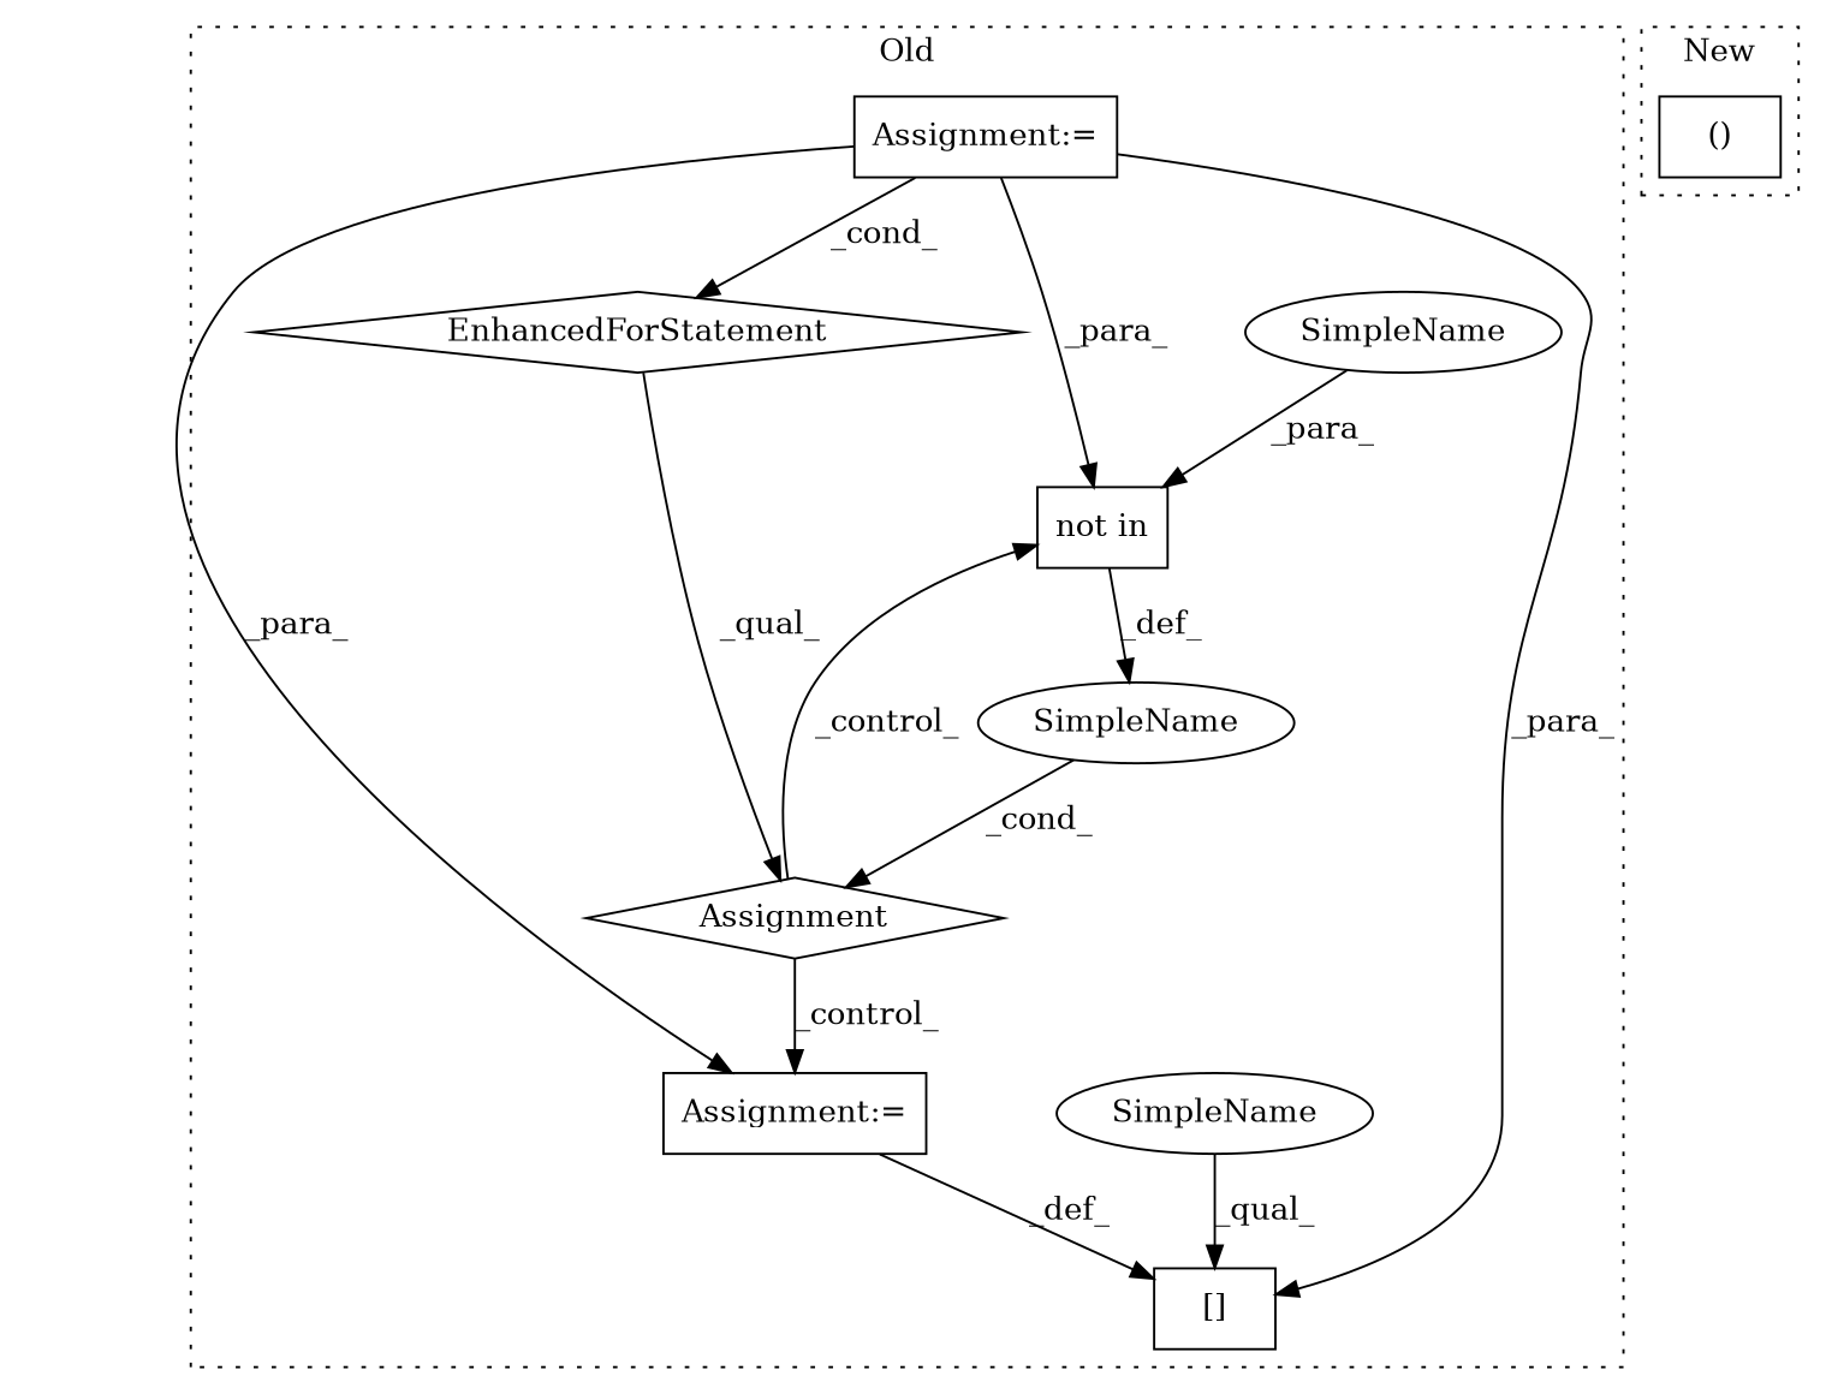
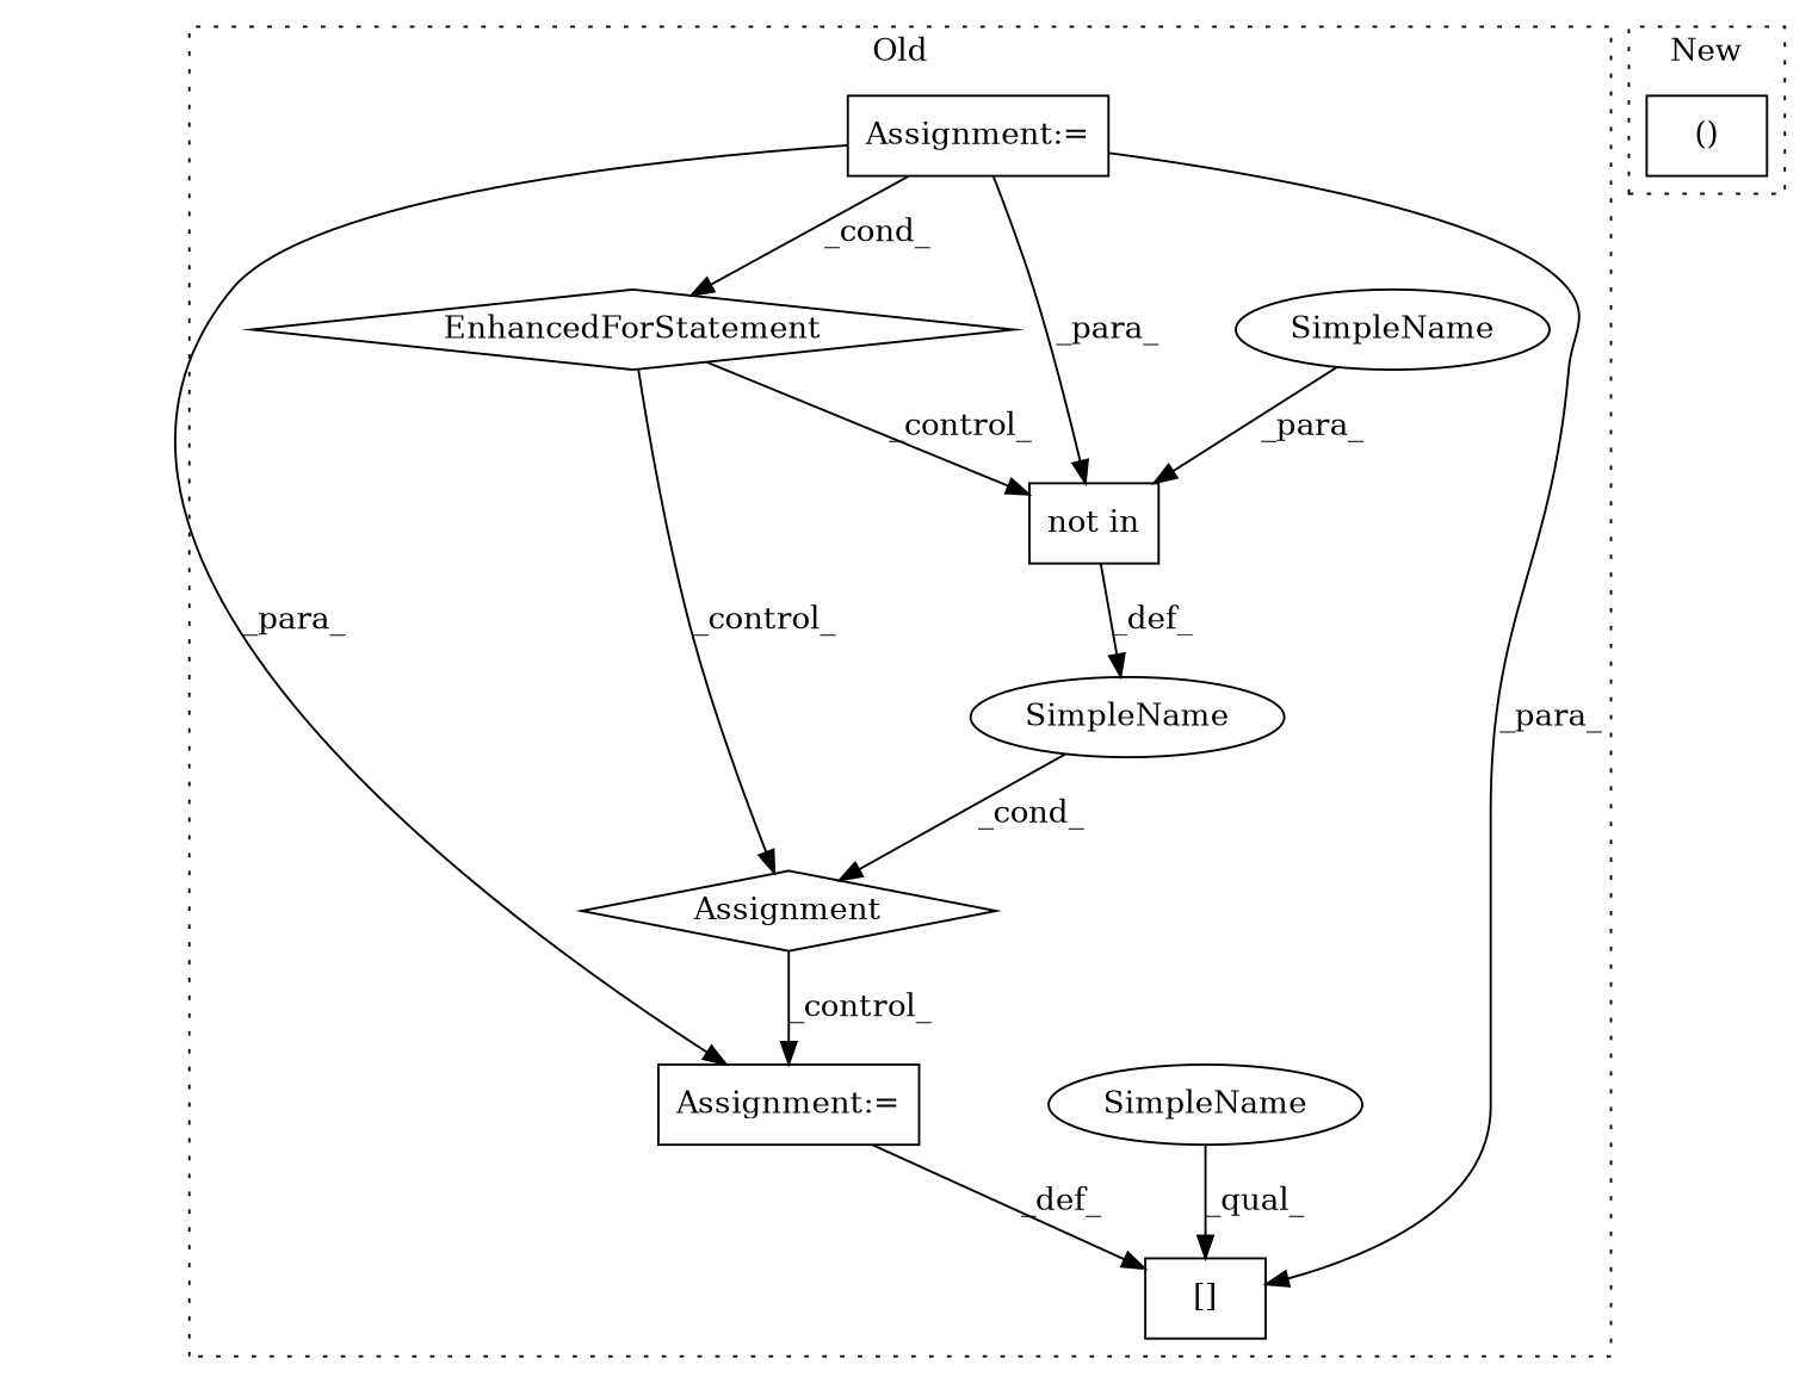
  digraph {
    node [a=42 l="72,2" s="62044,62145" shape=box]
    n1 [a=108 l=21 label="not in" s=62170]
    n2 [a=25 l="4,2" label=Assignment s="62157,62227" shape=diamond]
    n3 [a=7 l=1 label="Assignment:=" s=62256]
    n4 [label=SimpleName shape=ellipse l="" s=""]
    n5 [a=2 l="9,1" label="[]" s="62241,62255"]
    n6 [a=70 label=EnhancedForStatement shape=diamond]
    n7 [a=7 label="Assignment:="]
    n8 [l=8 label=SimpleName s=62241 shape=ellipse]
    n9 [l=8 label=SimpleName s=62183 shape=ellipse]
    n10 [a=106 l=19 label="()" s=62180]
    subgraph cluster_1 {
      label=Old
      style=dotted
      n1
      n2
      n3
      n4
      n5
      n6
      n7
      n8
      n9
    }
    subgraph cluster_2 {
      label=New
      style=dotted
      n10
    }
    n1 -> n4 [label=_def_]
    n2 -> n3 [label=_control_]
    n3 -> n5 [label=_def_]
    n4 -> n2 [label=_cond_]
-   n2 -> n1 [label=_control_]
-   n6 -> n2 [label=_qual_]
+   n6 -> n1 [label=_control_]
+   n6 -> n2 [label=_control_]
    n7 -> n1 [label=_para_]
    n7 -> n3 [label=_para_]
    n7 -> n5 [label=_para_]
    n7 -> n6 [label=_cond_]
    n8 -> n5 [label=_qual_]
    n9 -> n1 [label=_para_]
  }
